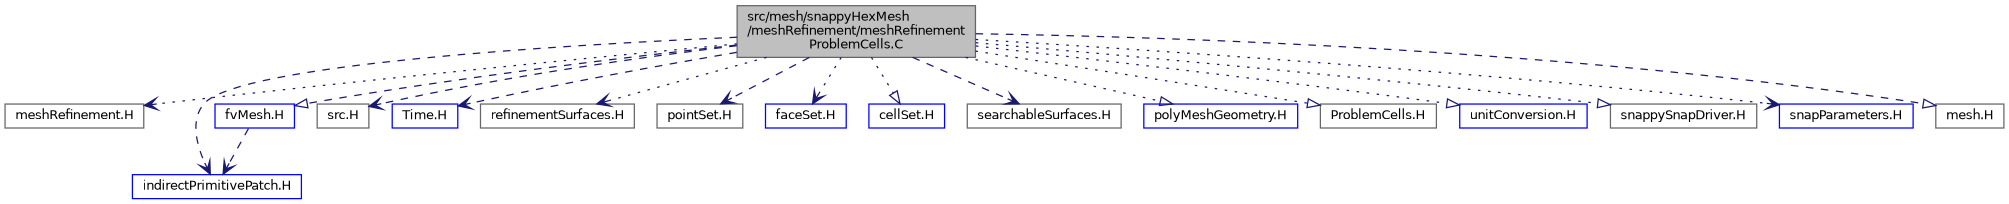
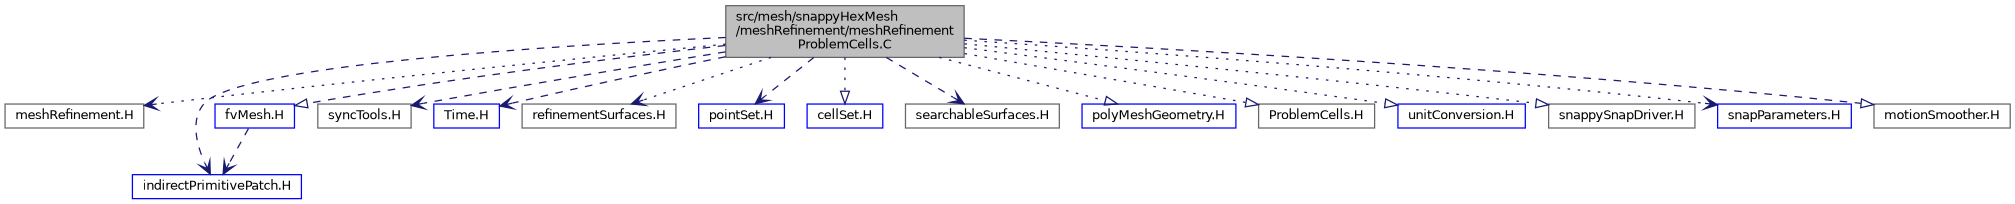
  digraph {
    node [color=blue fontname=Helvetica fontsize=10 shape=record]
    edge [arrowhead=vee color=midnightblue fontname=Helvetica fontsize=10 labelfontname=Helvetica labelfontsize=10 style=dotted]
    n1 [color=gray40 fillcolor=grey75 fontcolor=black height=0.2 label="src/mesh/snappyHexMesh\l/meshRefinement/meshRefinement\lProblemCells.C" style=filled width=0.4]
    n2 [color=gray40 height=0.2 label="meshRefinement.H" width=0.4]
    n3 [height=0.2 label="indirectPrimitivePatch.H" width=0.4]
    n4 [height=0.2 label="fvMesh.H" width=0.4]
-   n5 [color=gray40 height=0.2 label="src.H" width=0.4]
+   n5 [color=gray40 height=0.2 label="syncTools.H" width=0.4]
    n6 [height=0.2 label="Time.H" width=0.4]
    n7 [color=gray40 height=0.2 label="refinementSurfaces.H" width=0.4]
-   n8 [color=gray40 height=0.2 label="pointSet.H" width=0.4]
-   n9 [height=0.2 label="faceSet.H" width=0.4]
+   n8 [height=0.2 label="pointSet.H" width=0.4]
    n10 [height=0.2 label="cellSet.H" width=0.4]
    n11 [color=gray40 height=0.2 label="searchableSurfaces.H" width=0.4]
    n12 [height=0.2 label="polyMeshGeometry.H" width=0.4]
    n13 [color=gray40 height=0.2 label="ProblemCells.H" width=0.4]
    n14 [height=0.2 label="unitConversion.H" width=0.4]
    n15 [color=gray40 height=0.2 label="snappySnapDriver.H" width=0.4]
    n16 [height=0.2 label="snapParameters.H" width=0.4]
-   n17 [color=gray40 height=0.2 label="mesh.H" width=0.4]
+   n17 [color=gray40 height=0.2 label="motionSmoother.H" width=0.4]
    n1 -> n2
    n1 -> n3 [style=dashed]
    n1 -> n4 [arrowhead=onormal style=dashed]
    n1 -> n5 [style=dashed]
    n1 -> n6 [style=dashed]
    n1 -> n7
    n1 -> n8 [style=dashed]
-   n1 -> n9
    n1 -> n10 [arrowhead=onormal]
    n1 -> n11 [style=dashed]
    n1 -> n12 [arrowhead=onormal]
    n1 -> n13 [arrowhead=onormal]
    n1 -> n14 [arrowhead=onormal]
    n1 -> n15 [arrowhead=onormal]
    n1 -> n16
    n1 -> n17 [arrowhead=onormal style=dashed]
    n4 -> n3 [style=dashed]
  }
